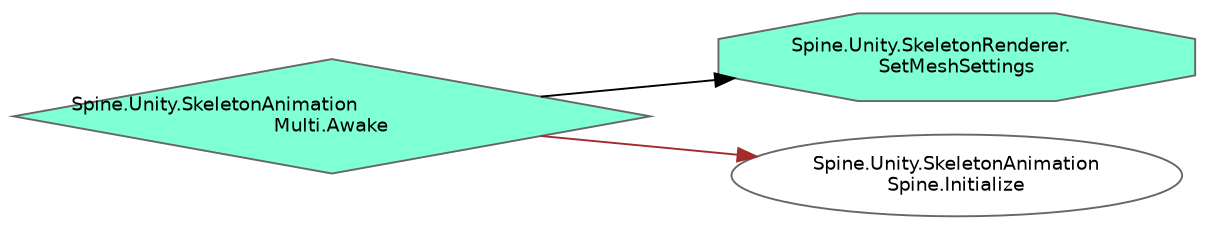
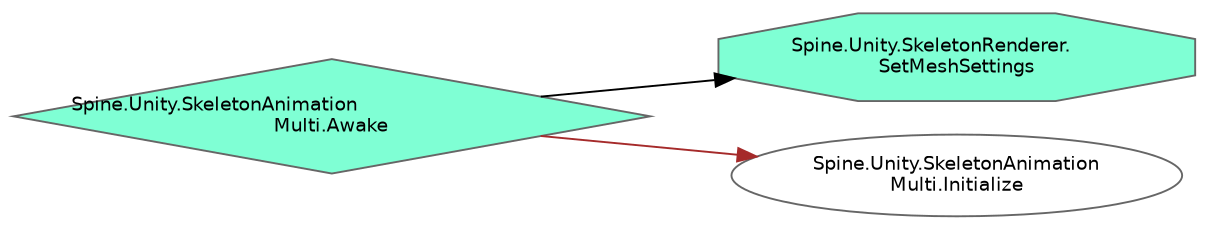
  digraph {
    rankdir=RL
    node [color=gray40 fillcolor=aquamarine fontname=Helvetica fontsize=10 style=filled]
    edge [dir=back fontname=Helvetica fontsize=10 labelfontname=Helvetica labelfontsize=10 style=solid]
    n1 [fontcolor=black height=0.2 label="Spine.Unity.SkeletonRenderer.\lSetMeshSettings" shape=octagon width=0.4]
    n2 [height=0.2 label="Spine.Unity.SkeletonAnimation\lMulti.Awake" shape=diamond width=0.4]
-   n3 [fillcolor=white height=0.2 label="Spine.Unity.SkeletonAnimation\lSpine.Initialize" shape=ellipse width=0.4]
+   n3 [fillcolor=white height=0.2 label="Spine.Unity.SkeletonAnimation\lMulti.Initialize" shape=ellipse width=0.4]
    n1 -> n2 [color=black]
    n3 -> n2 [color=brown]
  }
